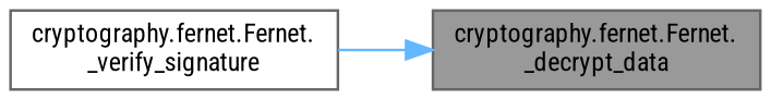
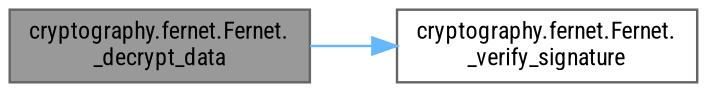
  digraph {
    rankdir=LR
    fontname="Roboto Condensed"
    node [fontname="Roboto Condensed" fontsize=10 shape=box style=filled]
    n1 [color=gray40 fillcolor=grey60 fontcolor=black height=0.2 label="cryptography.fernet.Fernet.\l_decrypt_data" width=0.4]
    n2 [color=grey40 fillcolor=white height=0.2 label="cryptography.fernet.Fernet.\l_verify_signature" width=0.4]
-   n2 -> n1 [color=steelblue1 fontname="Roboto Condensed" fontsize=10 labelfontname=Helvetica labelfontsize=10 style=solid]
+   n1 -> n2 [color=steelblue1 fontname="Roboto Condensed" fontsize=10 labelfontname=Helvetica labelfontsize=10 style=solid]
  }
